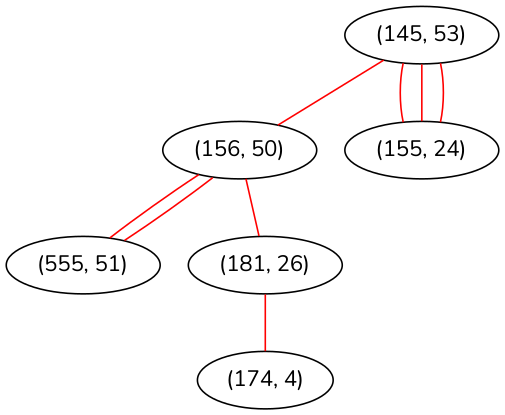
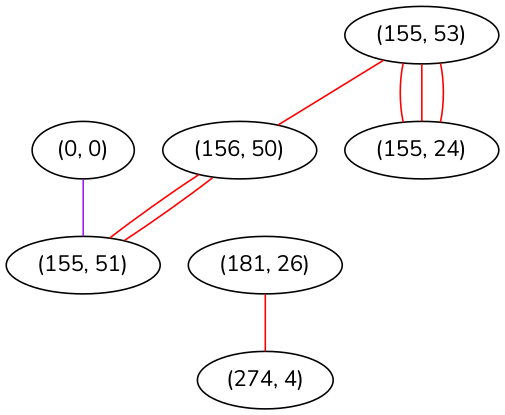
  graph {
    fontname=Nunito
    node [fontname=Nunito]
    edge [color=red fontname=Nunito weight=1]
    "(156, 50)"
    "(181, 26)"
-   "(155, 51)" [label="(555, 51)"]
-   "(174, 4)"
-   "(155, 53)" [label="(145, 53)"]
+   "(155, 51)"
+   "(174, 4)" [label="(274, 4)"]
+   "(0, 0)"
+   "(155, 53)"
    n7 [label="(155, 24)"]
-   "(156, 50)" -- "(181, 26)"
    "(156, 50)" -- "(155, 51)"
    "(156, 50)" -- "(155, 51)"
    "(181, 26)" -- "(174, 4)"
+   "(0, 0)" -- "(155, 51)" [color=purple weight=4]
    "(155, 53)" -- "(156, 50)"
    "(155, 53)" -- n7
    "(155, 53)" -- n7
    "(155, 53)" -- n7
  }
